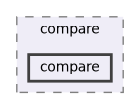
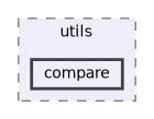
  digraph {
    compound=true
    n1 [color=grey25 fillcolor="#efedf7" fontname=Helvetica fontsize=10 height=0.2 label=compare shape=box style="filled,bold" width=0.4]
    subgraph cluster_1 {
      bgcolor="#efedf7"
      fontname=Helvetica
      fontsize=10
-     label=compare
+     label=utils
      pencolor=grey50
      style="filled,dashed"
      n1
    }
  }
